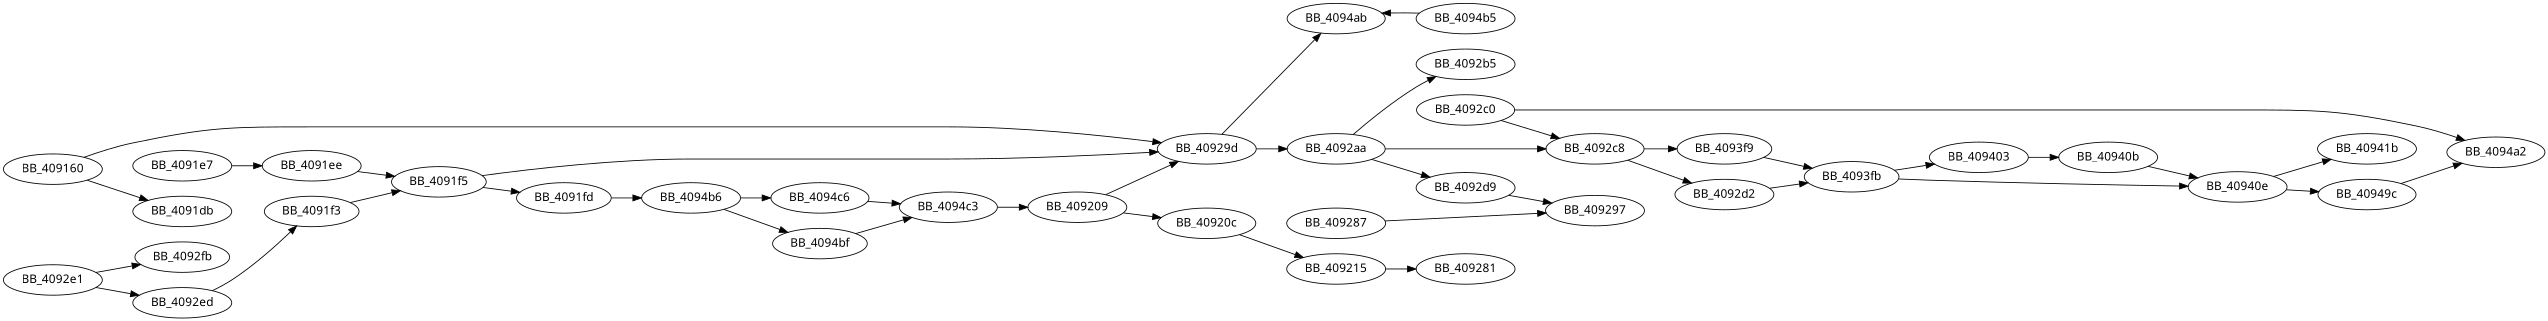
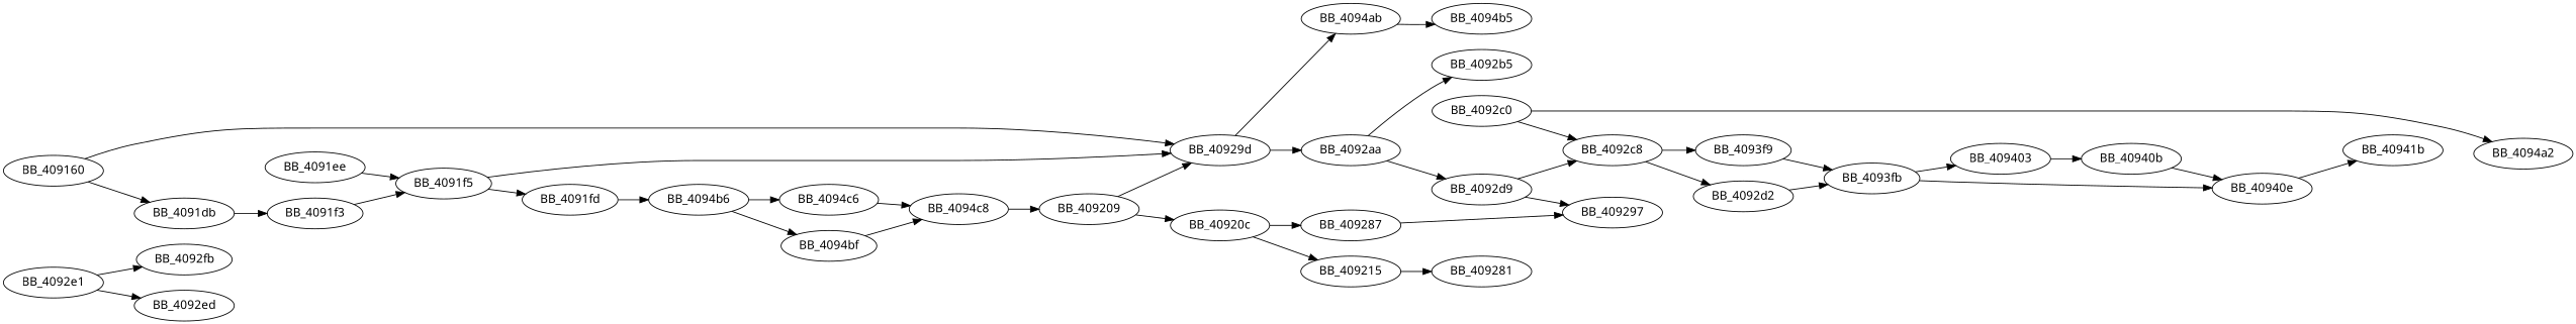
  digraph {
    fontname="Noto Sans"
    rankdir=LR
    node [fontname="Noto Sans"]
    edge [fontname="Noto Sans"]
    BB_409160
    BB_4091db
    BB_40929d
    BB_4091f3
    BB_4092aa
    BB_4094ab
-   BB_4091e7
    BB_4091ee
    BB_4091f5
    BB_4092b5
    BB_4092d9
    BB_4094b5
    BB_4091fd
    BB_4094b6
    BB_4094bf
    BB_4094c6
-   BB_4094c8 [label=BB_4094c3]
+   BB_4094c8
    n18 [label=BB_409209]
    BB_40920c
    BB_409215
    BB_409287
    BB_409281
    BB_409297
    BB_4092c8
    BB_4092c0
    BB_4094a2
    BB_4092d2
    BB_4093f9
    BB_4092e1
    BB_4092ed
    BB_4092fb
    BB_4093fb
    BB_409403
    BB_40940e
    BB_40940b
    BB_40941b
-   BB_40949c
    BB_409160 -> BB_4091db
    BB_409160 -> BB_40929d
-   BB_4092ed -> BB_4091f3
+   BB_4091db -> BB_4091f3
    BB_40929d -> BB_4092aa
    BB_40929d -> BB_4094ab
    BB_4091f3 -> BB_4091f5
    BB_4092aa -> BB_4092b5
    BB_4092aa -> BB_4092d9
-   BB_4094b5 -> BB_4094ab
-   BB_4091e7 -> BB_4091ee
+   BB_4094ab -> BB_4094b5
    BB_4091ee -> BB_4091f5
    BB_4091f5 -> BB_40929d
    BB_4091f5 -> BB_4091fd
    BB_4092d9 -> BB_409297
-   BB_4092aa -> BB_4092c8
+   BB_4092d9 -> BB_4092c8
    BB_4091fd -> BB_4094b6
    BB_4094b6 -> BB_4094bf
    BB_4094b6 -> BB_4094c6
    BB_4094bf -> BB_4094c8
    BB_4094c6 -> BB_4094c8
    BB_4094c8 -> n18
    n18 -> BB_40929d
    n18 -> BB_40920c
    BB_40920c -> BB_409215
+   BB_40920c -> BB_409287
    BB_409215 -> BB_409281
    BB_409287 -> BB_409297
    BB_4092c8 -> BB_4092d2
    BB_4092c8 -> BB_4093f9
    BB_4092c0 -> BB_4092c8
    BB_4092c0 -> BB_4094a2
    BB_4092d2 -> BB_4093fb
    BB_4093f9 -> BB_4093fb
    BB_4092e1 -> BB_4092ed
    BB_4092e1 -> BB_4092fb
    BB_4093fb -> BB_409403
    BB_4093fb -> BB_40940e
    BB_409403 -> BB_40940b
    BB_40940e -> BB_40941b
-   BB_40940e -> BB_40949c
    BB_40940b -> BB_40940e
-   BB_40949c -> BB_4094a2
  }
